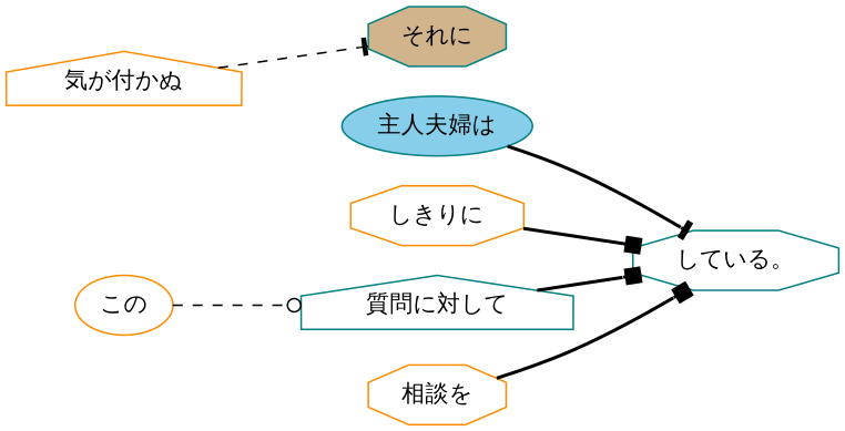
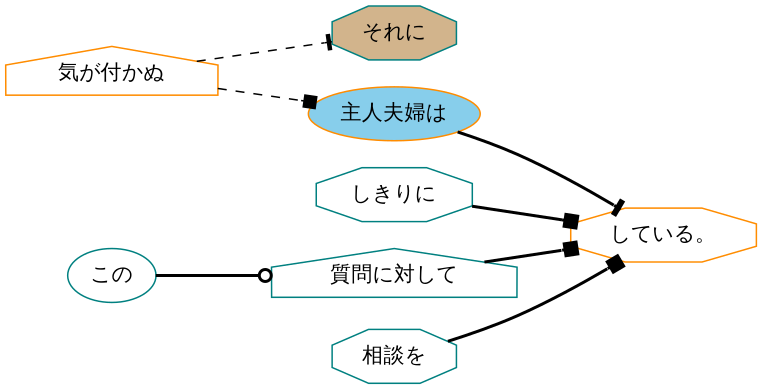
  digraph {
    fontname="Fira Sans"
    rankdir=LR
    node [color=teal fillcolor=white fontname="Fira Sans" shape=octagon style=filled]
    edge [arrowhead=box fontname="Fira Sans" style=bold]
    n1 [fillcolor=tan label="それに"]
    n2 [color=darkorange label="気が付かぬ" shape=house]
-   n3 [fillcolor=skyblue label="主人夫婦は" shape=ellipse]
-   n4 [label="している。"]
-   n5 [color=darkorange label="しきりに"]
-   n6 [color=darkorange label="この" shape=ellipse]
+   n3 [color=darkorange fillcolor=skyblue label="主人夫婦は" shape=ellipse]
+   n4 [color=darkorange label="している。"]
+   n5 [label="しきりに"]
+   n6 [label="この" shape=ellipse]
    n7 [label="質問に対して" shape=house]
-   n8 [color=darkorange label="相談を"]
+   n8 [label="相談を"]
    n2 -> n1 [arrowhead=tee style=dashed]
+   n2 -> n3 [style=dashed]
    n3 -> n4 [arrowhead=tee]
    n5 -> n4
-   n6 -> n7 [arrowhead=odot style=dashed]
+   n6 -> n7 [arrowhead=odot]
    n7 -> n4
    n8 -> n4
  }
